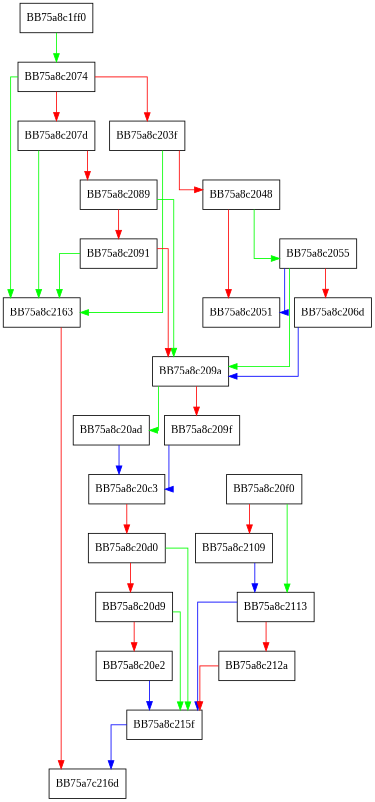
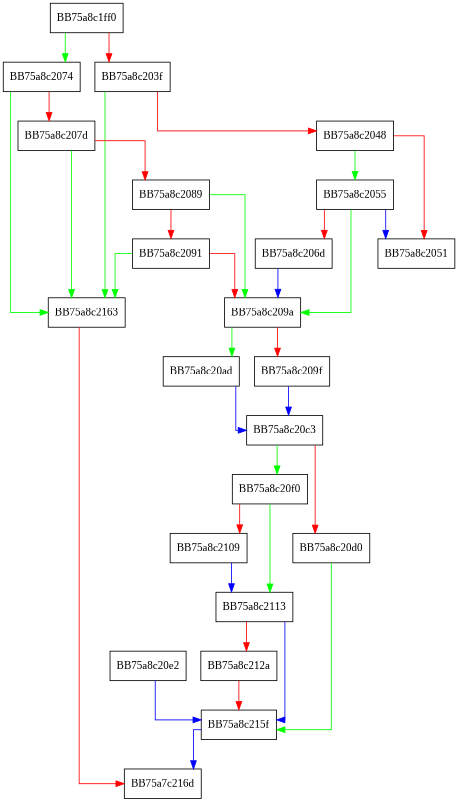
  digraph {
    fontname="Liberation Serif"
    splines=ortho
    node [fontname="Liberation Serif" shape=box]
    edge [color=red fontname="Liberation Serif"]
    BB75a8c1ff0
    BB75a8c2074
    BB75a8c203f
    BB75a8c2163
    BB75a8c207d
    BB75a8c2048
    n7 [label=BB75a7c216d]
    BB75a8c2089
    BB75a8c2055
    BB75a8c2051
    BB75a8c209a
    BB75a8c206d
    BB75a8c20ad
    BB75a8c209f
    BB75a8c20c3
    BB75a8c2091
    BB75a8c20f0
    BB75a8c20d0
    BB75a8c2113
    BB75a8c2109
    BB75a8c215f
-   BB75a8c20d9
    BB75a8c212a
    BB75a8c20e2
    BB75a8c1ff0 -> BB75a8c2074 [color=green]
-   BB75a8c2074 -> BB75a8c203f
+   BB75a8c1ff0 -> BB75a8c203f
    BB75a8c2074 -> BB75a8c2163 [color=green]
    BB75a8c2074 -> BB75a8c207d
    BB75a8c203f -> BB75a8c2163 [color=green]
    BB75a8c203f -> BB75a8c2048
    BB75a8c2163 -> n7
    BB75a8c207d -> BB75a8c2163 [color=green]
    BB75a8c207d -> BB75a8c2089
    BB75a8c2048 -> BB75a8c2055 [color=green]
    BB75a8c2048 -> BB75a8c2051
    BB75a8c2089 -> BB75a8c209a [color=green]
    BB75a8c2089 -> BB75a8c2091
    BB75a8c2055 -> BB75a8c2051 [color=blue]
    BB75a8c2055 -> BB75a8c209a [color=green]
    BB75a8c2055 -> BB75a8c206d
    BB75a8c209a -> BB75a8c20ad [color=green]
    BB75a8c209a -> BB75a8c209f
    BB75a8c206d -> BB75a8c209a [color=blue]
    BB75a8c20ad -> BB75a8c20c3 [color=blue]
    BB75a8c209f -> BB75a8c20c3 [color=blue]
+   BB75a8c20c3 -> BB75a8c20f0 [color=green]
    BB75a8c20c3 -> BB75a8c20d0
    BB75a8c2091 -> BB75a8c2163 [color=green]
    BB75a8c2091 -> BB75a8c209a
    BB75a8c20f0 -> BB75a8c2113 [color=green]
    BB75a8c20f0 -> BB75a8c2109
    BB75a8c20d0 -> BB75a8c215f [color=green]
-   BB75a8c20d0 -> BB75a8c20d9
    BB75a8c2113 -> BB75a8c215f [color=blue]
    BB75a8c2113 -> BB75a8c212a
    BB75a8c2109 -> BB75a8c2113 [color=blue]
    BB75a8c215f -> n7 [color=blue]
-   BB75a8c20d9 -> BB75a8c215f [color=green]
-   BB75a8c20d9 -> BB75a8c20e2
    BB75a8c212a -> BB75a8c215f
    BB75a8c20e2 -> BB75a8c215f [color=blue]
  }
